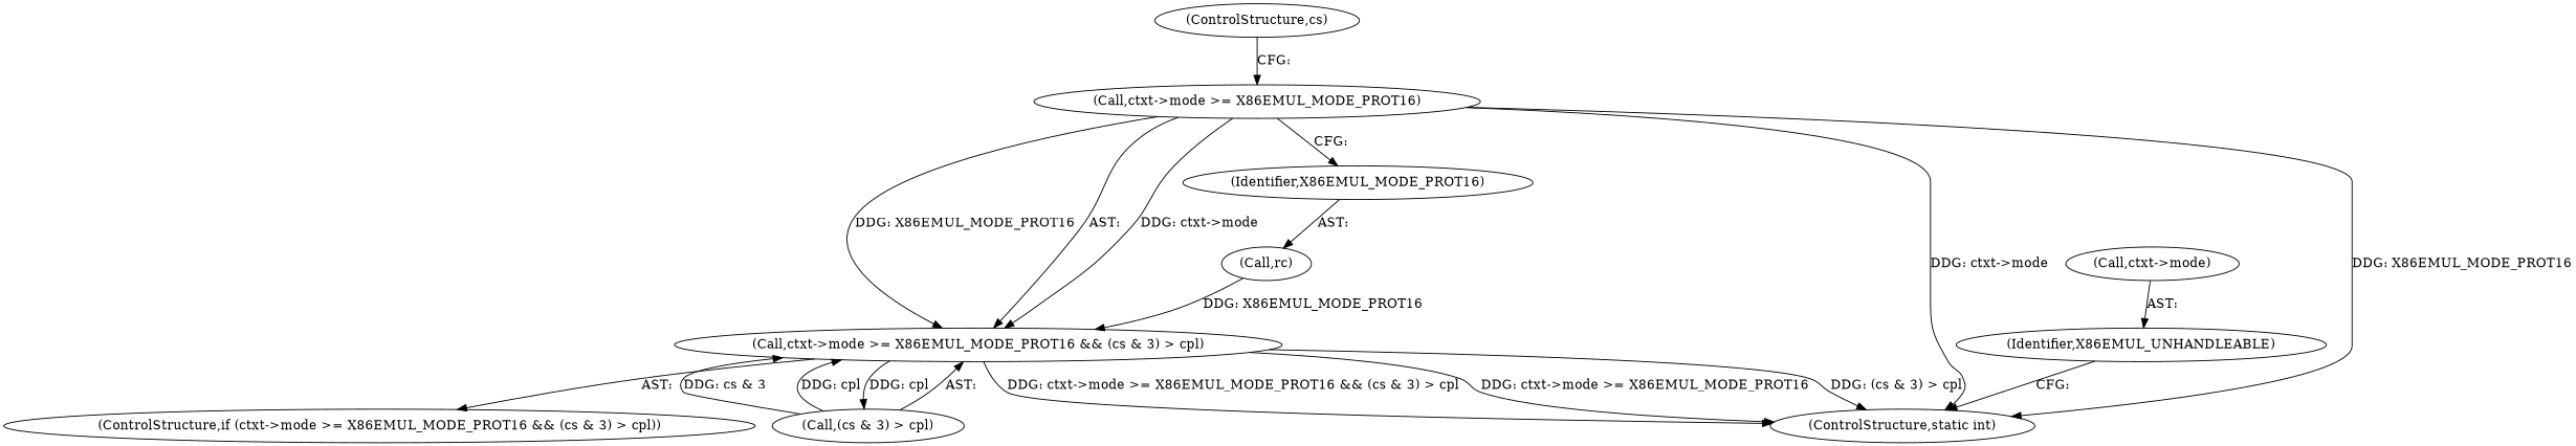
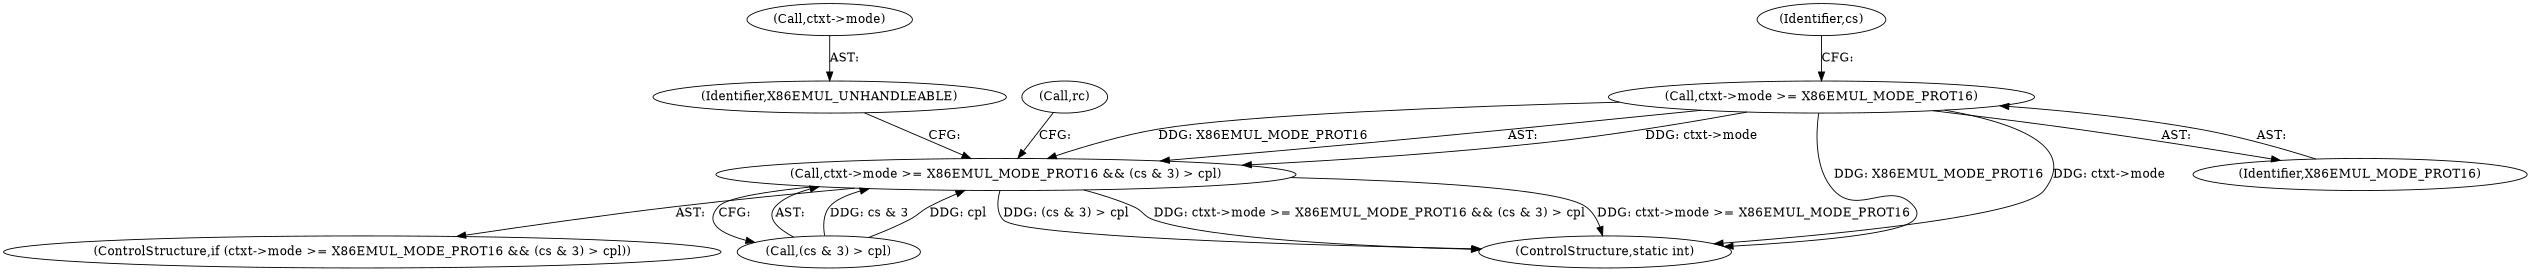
  digraph {
    n1 [label="(Call,ctxt->mode >= X86EMUL_MODE_PROT16)"]
    n2 [label="(Call,ctxt->mode >= X86EMUL_MODE_PROT16 && (cs & 3) > cpl)"]
    n3 [label="(ControlStructure,static int)"]
    n4 [label="(Identifier,X86EMUL_MODE_PROT16)"]
    n5 [label="(ControlStructure,if (ctxt->mode >= X86EMUL_MODE_PROT16 && (cs & 3) > cpl))"]
    n6 [label="(Call,(cs & 3) > cpl)"]
    n7 [label="(Call,ctxt->mode)"]
    n8 [label="(Identifier,X86EMUL_UNHANDLEABLE)"]
-   n9 [label="(ControlStructure,cs)"]
+   n9 [label="(Identifier,cs)"]
    n10 [label="(Call,rc)"]
    n1 -> n2 [label="AST: "]
    n1 -> n2 [label="DDG: ctxt->mode"]
    n1 -> n2 [label="DDG: X86EMUL_MODE_PROT16"]
    n1 -> n3 [label="DDG: X86EMUL_MODE_PROT16"]
    n1 -> n3 [label="DDG: ctxt->mode"]
-   n1 -> n4 [label="CFG: "]
+   n1 -> n4 [label="AST: "]
    n2 -> n3 [label="DDG: ctxt->mode >= X86EMUL_MODE_PROT16 && (cs & 3) > cpl"]
    n2 -> n3 [label="DDG: ctxt->mode >= X86EMUL_MODE_PROT16"]
    n2 -> n3 [label="DDG: (cs & 3) > cpl"]
    n2 -> n5 [label="AST: "]
-   n2 -> n6 [label="DDG: cpl"]
-   n4 -> n10 [label="AST: "]
+   n2 -> n6 [label="CFG: "]
+   n4 -> n1 [label="AST: "]
    n6 -> n2 [label="AST: "]
    n6 -> n2 [label="DDG: cs & 3"]
    n6 -> n2 [label="DDG: cpl"]
    n7 -> n8 [label="AST: "]
-   n8 -> n3 [label="CFG: "]
+   n8 -> n2 [label="CFG: "]
    n9 -> n1 [label="CFG: "]
-   n10 -> n2 [label="DDG: X86EMUL_MODE_PROT16"]
+   n10 -> n2 [label="CFG: "]
  }
